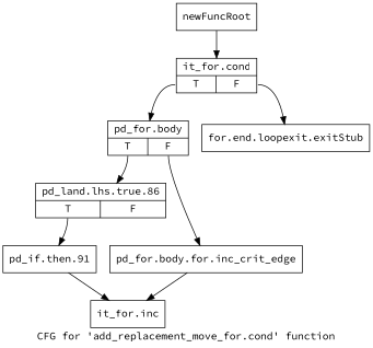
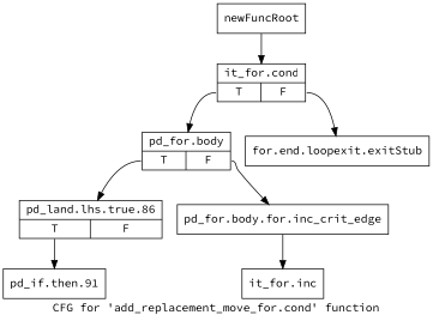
  digraph {
    fontname="Source Code Pro"
    label="CFG for 'add_replacement_move_for.cond' function"
    node [fontname="Source Code Pro" shape=record]
    edge [fontname="Source Code Pro"]
    n1 [label="{newFuncRoot}"]
    n2 [label="{it_for.cond|{<s0>T|<s1>F}}"]
    n3 [label="{for.end.loopexit.exitStub}"]
    n4 [label="{pd_for.body|{<s0>T|<s1>F}}"]
    n5 [label="{pd_land.lhs.true.86|{<s0>T|<s1>F}}"]
    n6 [label="{pd_for.body.for.inc_crit_edge}"]
    n7 [label="{pd_if.then.91}"]
    n8 [label="{it_for.inc}"]
    n1 -> n2
    n2 -> n3 [tailport=s1]
    n2 -> n4 [tailport=s0]
    n4 -> n5 [tailport=s0]
    n4 -> n6 [tailport=s1]
    n5 -> n7 [tailport=s0]
    n6 -> n8
-   n7 -> n8
  }
